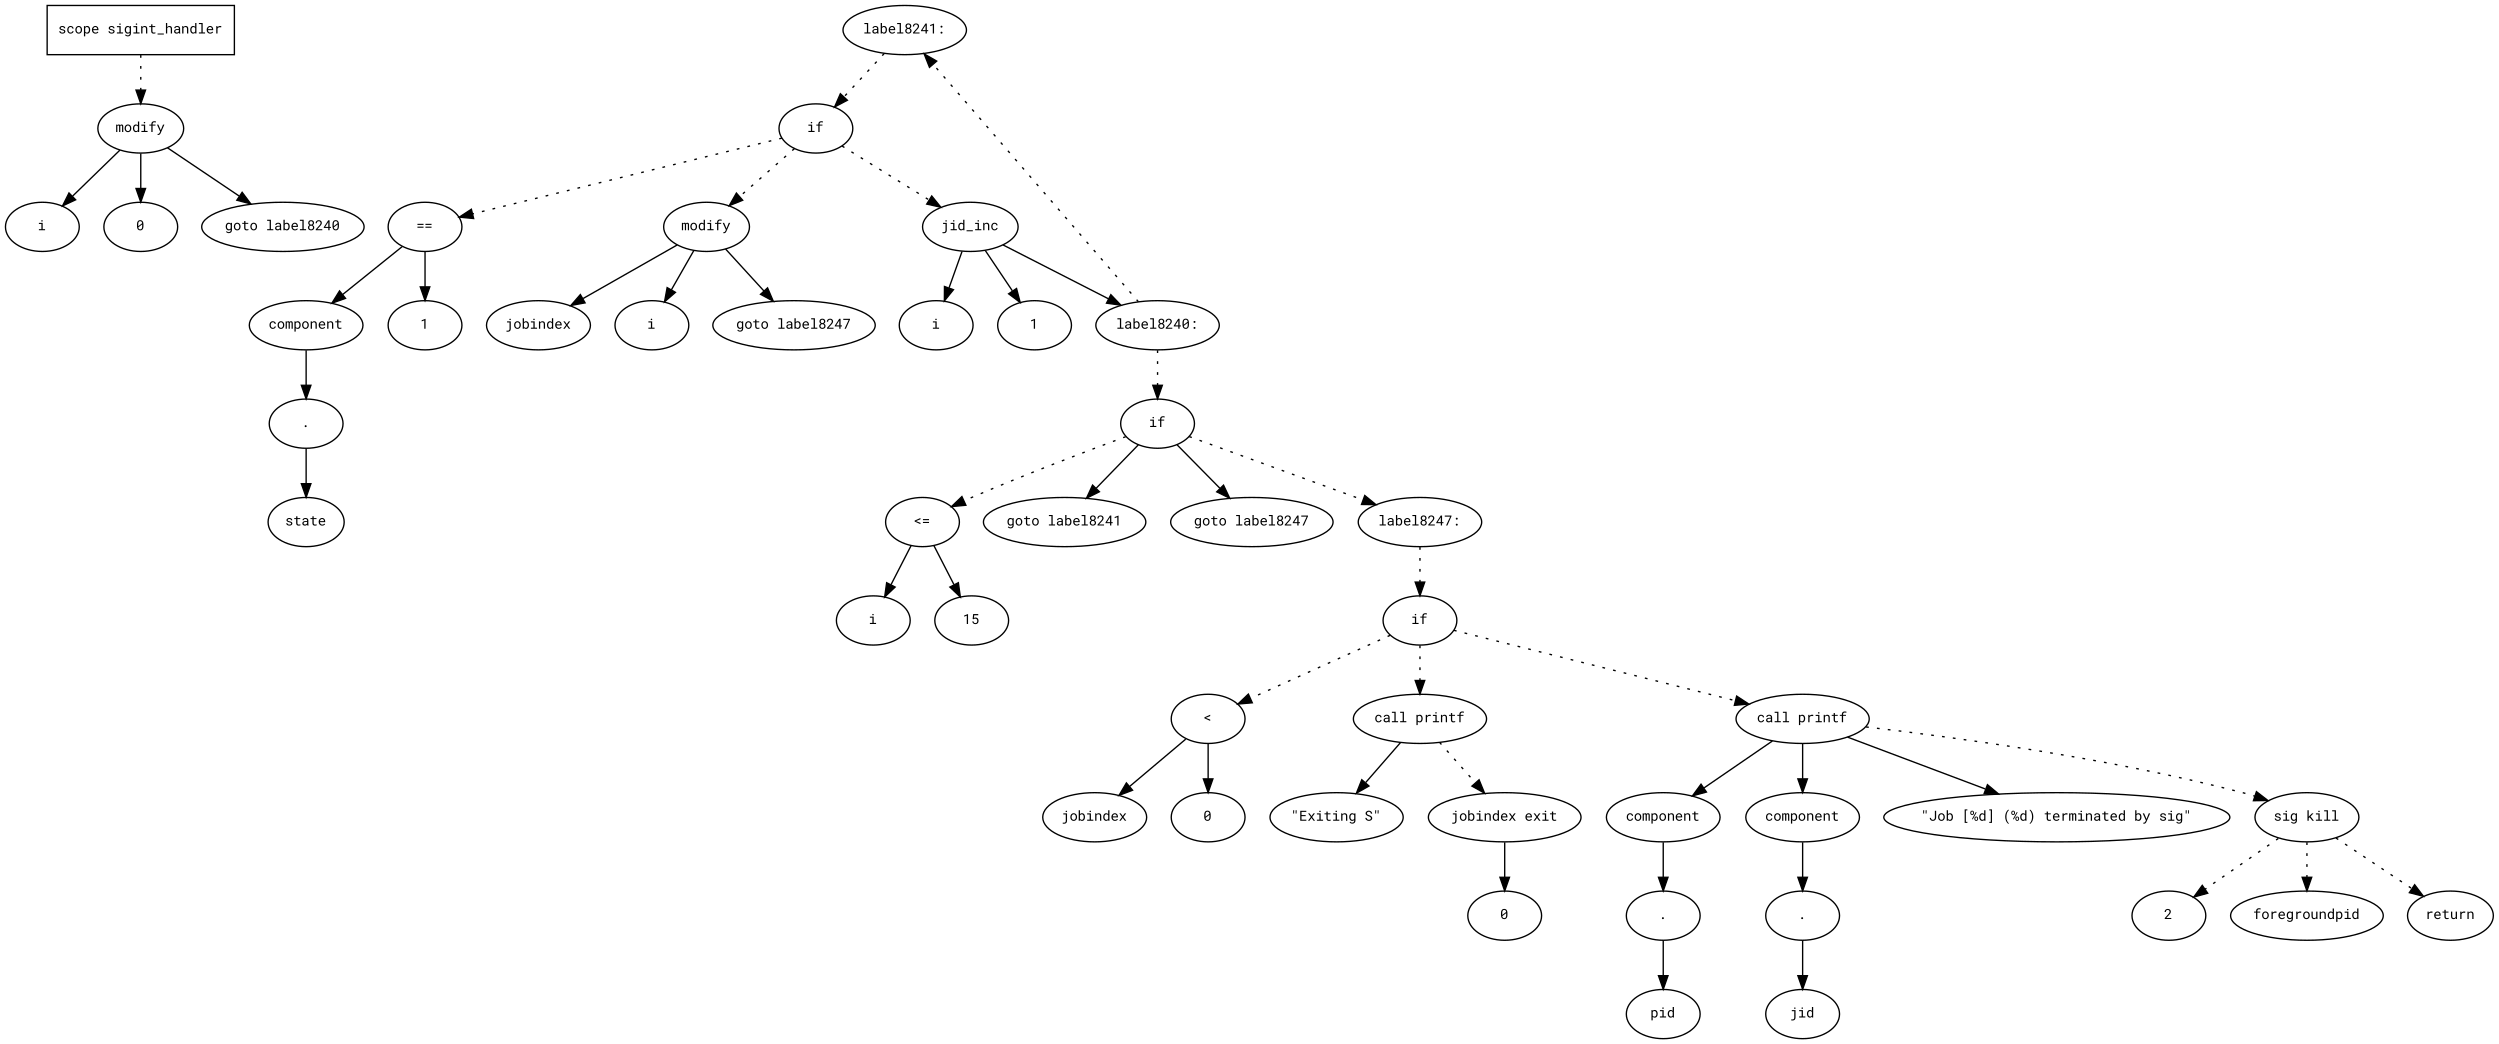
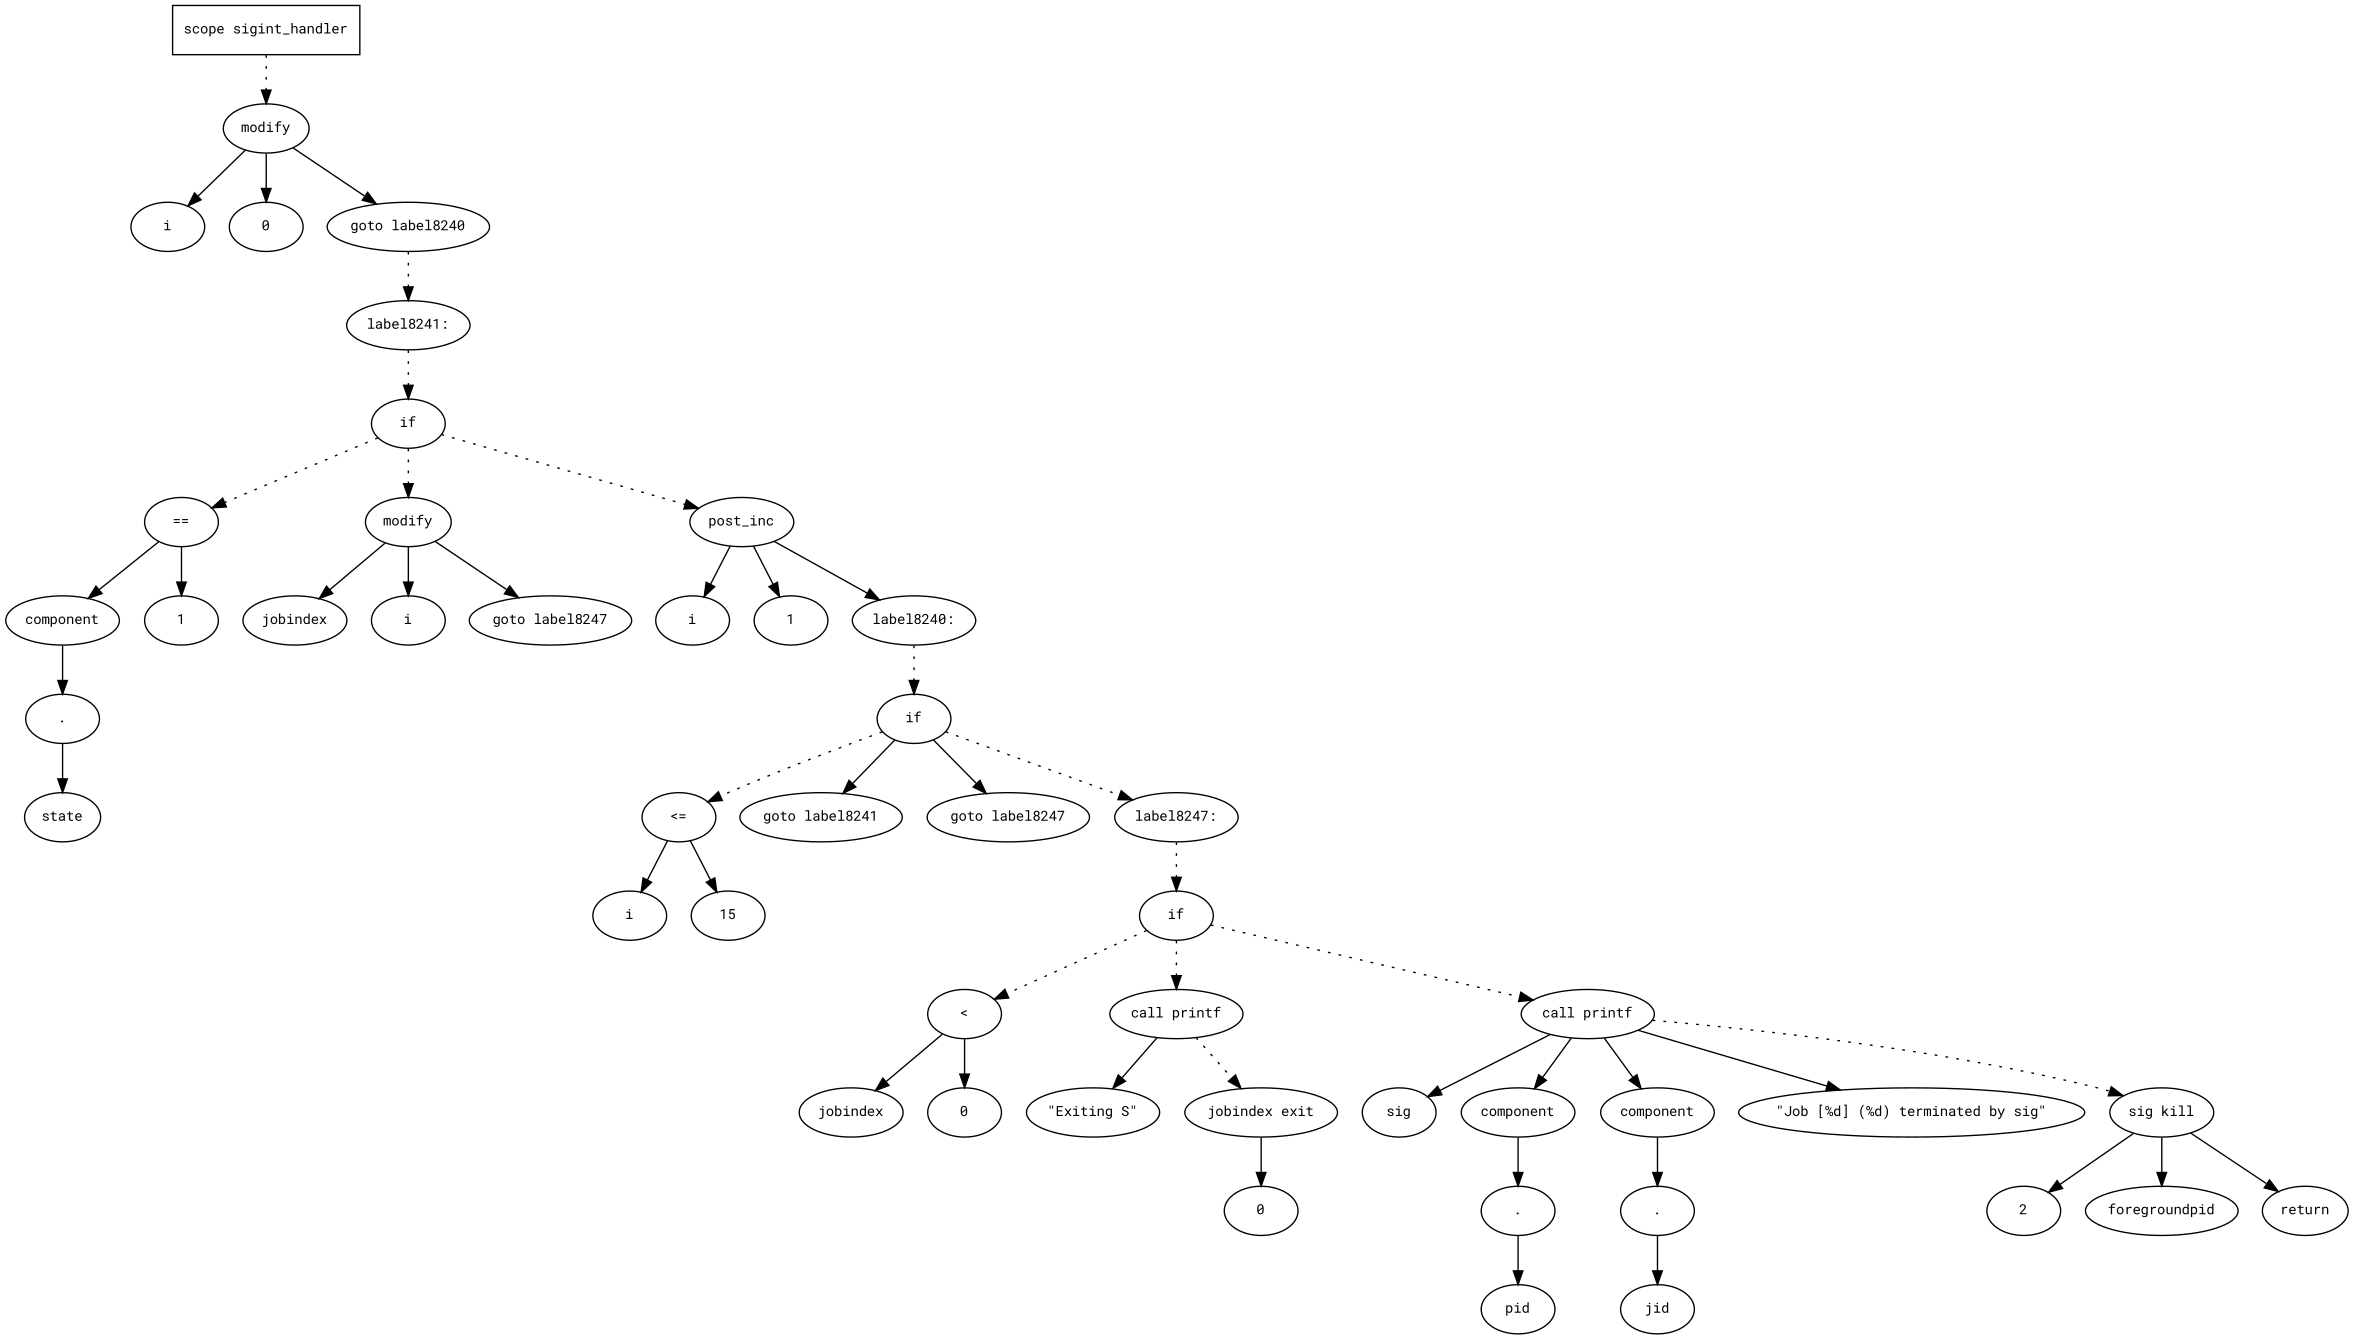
  digraph {
    fontname="Roboto Mono"
    fontsize=10
    node [fontname="Roboto Mono" fontsize=10 shape=ellipse]
    edge [fontname="Roboto Mono" fontsize=10]
    n1 [label="scope sigint_handler" shape=box]
    n2 [label=modify]
    n3 [label=i]
    n4 [label=0]
    n5 [label="goto label8240"]
    n6 [label="label8241:"]
    n7 [label=if]
    n8 [label="=="]
    n9 [label=modify]
-   n10 [label=jid_inc]
+   n10 [label=post_inc]
    n11 [label=component]
    n12 [label=1]
    n13 [label=jobindex]
    n14 [label=i]
    n15 [label="goto label8247"]
    n16 [label=i]
    n17 [label=1]
    n18 [label="label8240:"]
    n19 [label="."]
    n20 [label=state]
    n21 [label=if]
    n22 [label="<="]
    n23 [label="goto label8241"]
    n24 [label="goto label8247"]
    n25 [label="label8247:"]
    n26 [label=i]
    n27 [label=15]
    n28 [label=if]
    n29 [label="<"]
    n30 [label="call printf"]
    n31 [label="call printf"]
    n32 [label=jobindex]
    n33 [label=0]
    n34 [label="\"Exiting S\""]
    n35 [label="jobindex exit"]
+   n36 [label=sig]
    n37 [label=component]
    n38 [label=component]
    n39 [label="\"Job [%d] (%d) terminated by sig\""]
    n40 [label="sig kill"]
    n41 [label=0]
    n42 [label="."]
    n43 [label="."]
    n44 [label=2]
    n45 [label=foregroundpid]
    n46 [label=return]
    n47 [label=pid]
    n48 [label=jid]
    n1 -> n2 [style=dotted]
    n2 -> n3
    n2 -> n4
    n2 -> n5
-   n18 -> n6 [style=dotted]
+   n5 -> n6 [style=dotted]
    n6 -> n7 [style=dotted]
    n7 -> n8 [style=dotted]
    n7 -> n9 [style=dotted]
    n7 -> n10 [style=dotted]
    n8 -> n11
    n8 -> n12
    n9 -> n13
    n9 -> n14
    n9 -> n15
    n10 -> n16
    n10 -> n17
    n10 -> n18 [style=solid]
    n11 -> n19
    n18 -> n21 [style=dotted]
    n19 -> n20
    n21 -> n22 [style=dotted]
    n21 -> n23
    n21 -> n24
    n21 -> n25 [style=dotted]
    n22 -> n26
    n22 -> n27
    n25 -> n28 [style=dotted]
    n28 -> n29 [style=dotted]
    n28 -> n30 [style=dotted]
    n28 -> n31 [style=dotted]
    n29 -> n32
    n29 -> n33
    n30 -> n34
    n30 -> n35 [style=dotted]
+   n31 -> n36
    n31 -> n37
    n31 -> n38
    n31 -> n39
    n31 -> n40 [style=dotted]
    n35 -> n41
    n37 -> n42
    n38 -> n43
-   n40 -> n44 [style=dotted]
-   n40 -> n45 [style=dotted]
-   n40 -> n46 [style=dotted]
+   n40 -> n44
+   n40 -> n45
+   n40 -> n46 [style=solid]
    n42 -> n47
    n43 -> n48
  }
